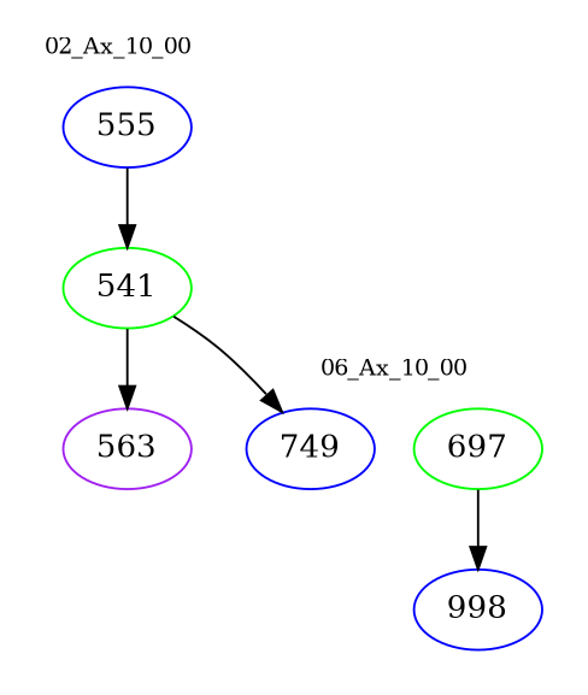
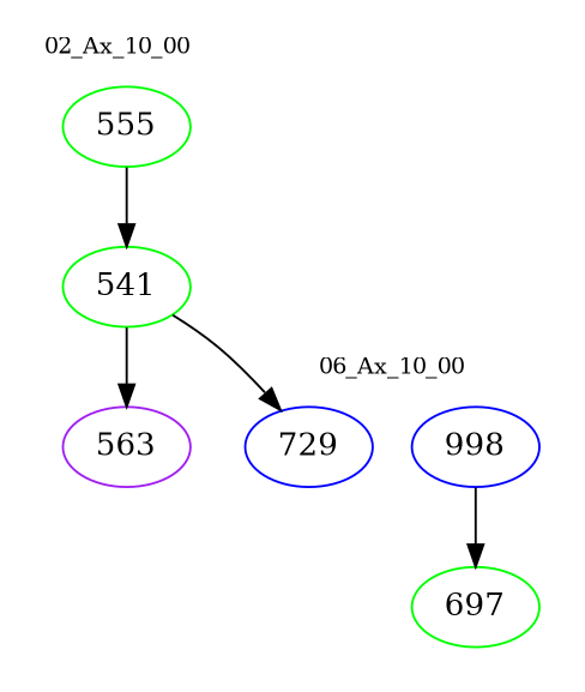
  digraph {
    node [color=blue]
    edge [color=black]
-   n1 [label=555]
+   n1 [color=green label=555]
    n2 [color=green label=541]
    n3 [color=purple label=563]
    n4 [label=998]
    n5 [color=green label=697]
-   n6 [label=749]
+   n6 [label=729]
    subgraph cluster_1 {
      color=white
      fontsize=10
      label="02_Ax_10_00"
      n1
      n2
      n3
    }
    subgraph cluster_2 {
      color=white
      fontsize=10
      label="06_Ax_10_00"
      n4
      n5
      n6
    }
    n1 -> n2
    n2 -> n3
    n2 -> n6
-   n5 -> n4
+   n4 -> n5
  }
